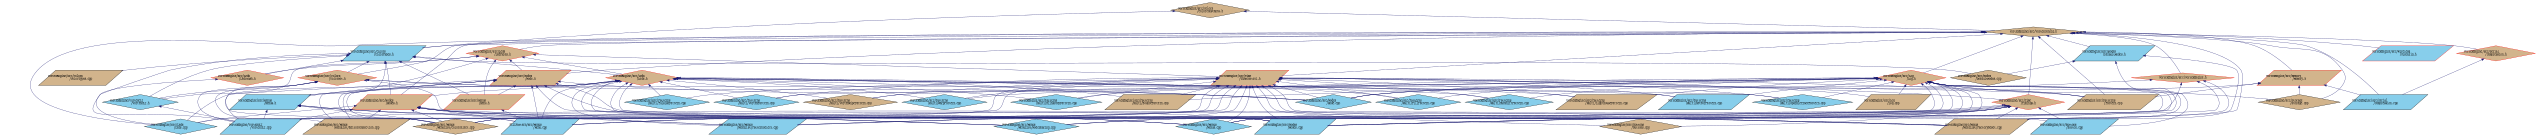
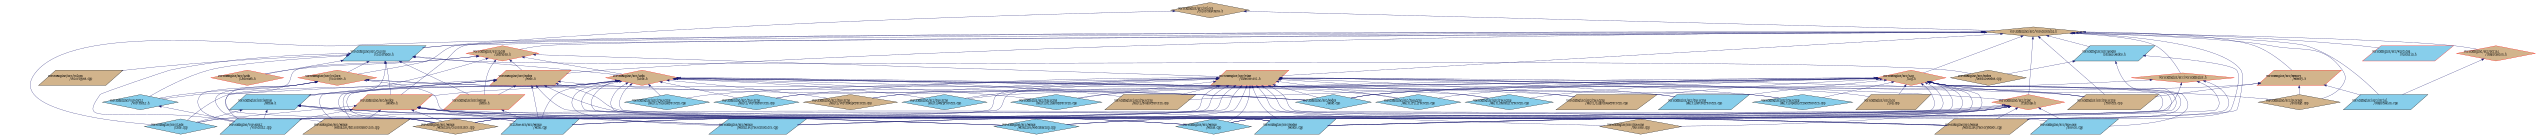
  digraph {
    fontname="Courier Prime"
    node [color=black fillcolor=tan fontname="Courier Prime" fontsize=10 shape=diamond style=filled]
    edge [color=midnightblue dir=back fontname="Courier Prime" fontsize=10 labelfontname=Helvetica labelfontsize=10 style=solid]
    n1 [fontcolor=black height=0.2 label="VortexEngine/src/Colors\l/ColorConstants.h" width=0.4]
    n2 [height=0.2 label="VortexEngine/src/VortexConfig.h" width=0.4]
    n3 [fillcolor=skyblue height=0.2 label="VortexEngine/src/Colors\l/ColorTypes.h" shape=parallelogram width=0.4]
    n4 [color=red height=0.2 label="VortexEngine/src/Time\l/TimeControl.h" shape=parallelogram width=0.4]
    n5 [color=red height=0.2 label="VortexEngine/src/Time\l/Timings.h" width=0.4]
    n6 [height=0.2 label="VortexEngine/src/Menus\l/MenuList/FactoryReset.cpp" shape=parallelogram width=0.4]
    n7 [fillcolor=skyblue height=0.2 label="VortexEngine/src/Leds\l/Leds.cpp" width=0.4]
    n8 [height=0.2 label="VortexEngine/src/Patterns\l/Pattern.cpp" shape=parallelogram width=0.4]
    n9 [color=red height=0.2 label="VortexEngine/src/Leds\l/LedTypes.h" width=0.4]
    n10 [color=red height=0.2 label="VortexEngine/src/Modes\l/Modes.h" shape=parallelogram width=0.4]
    n11 [color=red height=0.2 label="VortexEngine/src/Modes\l/Mode.h" shape=parallelogram width=0.4]
    n12 [color=red height=0.2 label="VortexEngine/src/Log\l/Log.h" width=0.4]
    n13 [height=0.2 label="VortexEngine/src/Storage\l/Storage.cpp" width=0.4]
    n14 [color=red height=0.2 label="VortexEngine/src/Colors\l/Colorset.h" width=0.4]
    n15 [color=red height=0.2 label="VortexEngine/src/Memory\l/Memory.h" shape=parallelogram width=0.4]
    n16 [fillcolor=skyblue height=0.2 label="VortexEngine/src/Serial\l/Compression.cpp" shape=parallelogram width=0.4]
    n17 [color=red fillcolor=skyblue height=0.2 label="VortexEngine/src/Wireless\l/VLConfig.h" shape=parallelogram width=0.4]
    n18 [color=red height=0.2 label="VortexEngine/src/VortexEngine.h" width=0.4]
    n19 [fillcolor=skyblue height=0.2 label="VortexEngine/src/Modes\l/DefaultModes.h" shape=parallelogram width=0.4]
    n20 [color=red height=0.2 label="VortexEngine/src/Serial\l/Compression.h" width=0.4]
    n21 [fillcolor=skyblue height=0.2 label="VortexEngine/VortexCLI\l/VortexCLI.cpp" shape=parallelogram width=0.4]
    n22 [color=red height=0.2 label="VortexEngine/src/Leds\l/LedStash.h" width=0.4]
    n23 [color=red height=0.2 label="VortexEngine/src/Leds\l/Leds.h" width=0.4]
    n24 [color=red height=0.2 label="VortexEngine/src/Menus\l/Menu.h" shape=parallelogram width=0.4]
    n25 [fillcolor=skyblue height=0.2 label="VortexEngine/src/Menus\l/Menus.h" shape=parallelogram width=0.4]
    n26 [fillcolor=skyblue height=0.2 label="VortexEngine/VortexCLI\l/VortexCLI.h" width=0.4]
    n27 [height=0.2 label="VortexEngine/src/Colors\l/ColorTypes.cpp" shape=parallelogram width=0.4]
    n28 [height=0.2 label="VortexEngine/src/Modes\l/DefaultModes.cpp" width=0.4]
    n29 [fillcolor=skyblue height=0.2 label="VortexEngine/src/Buttons\l/Button.cpp" shape=parallelogram width=0.4]
    n30 [height=0.2 label="VortexEngine/src/Buttons\l/Buttons.cpp" width=0.4]
    n31 [fillcolor=skyblue height=0.2 label="FillPattern/src/Menus\l/Menu.cpp" shape=parallelogram width=0.4]
    n32 [height=0.2 label="VortexEngine/src/Menus\l/MenuList/ColorSelect.cpp" width=0.4]
    n33 [fillcolor=skyblue height=0.2 label="VortexEngine/src/Menus\l/MenuList/ModeSharing.cpp" width=0.4]
    n34 [fillcolor=skyblue height=0.2 label="VortexEngine/src/Menus\l/MenuList/PatternSelect.cpp" shape=parallelogram width=0.4]
    n35 [fillcolor=skyblue height=0.2 label="VortexEngine/src/Menus\l/Menus.cpp" width=0.4]
    n36 [fillcolor=skyblue height=0.2 label="VortexEngine/src/Modes\l/Modes.cpp" shape=parallelogram width=0.4]
    n37 [height=0.2 label="VortexEngine/src/Log\l/Log.cpp" shape=parallelogram width=0.4]
    n38 [height=0.2 label="VortexEngine/src/Menus\l/MenuList/EditorConnection.cpp" shape=parallelogram width=0.4]
    n39 [fillcolor=skyblue height=0.2 label="VortexEngine/src/Modes\l/Mode.cpp" width=0.4]
    n40 [fillcolor=skyblue height=0.2 label="VortexEngine/src/Patterns\l/Multi/BlinkStepPattern.cpp" width=0.4]
    n41 [height=0.2 label="VortexEngine/src/Patterns\l/Multi/BouncePattern.cpp" shape=parallelogram width=0.4]
    n42 [fillcolor=skyblue height=0.2 label="VortexEngine/src/Patterns\l/Multi/FillPattern.cpp" width=0.4]
    n43 [fillcolor=skyblue height=0.2 label="VortexEngine/src/Patterns\l/Multi/HueShiftPattern.cpp" width=0.4]
    n44 [height=0.2 label="VortexEngine/src/Patterns\l/Multi/LighthousePattern.cpp" shape=parallelogram width=0.4]
    n45 [fillcolor=skyblue height=0.2 label="VortexEngine/src/Patterns\l/Multi/MeteorPattern.cpp" shape=parallelogram width=0.4]
    n46 [fillcolor=skyblue height=0.2 label="VortexEngine/src/Patterns\l/Multi/PulsishPattern.cpp" width=0.4]
    n47 [fillcolor=skyblue height=0.2 label="VortexEngine/src/Patterns\l/Multi/SparkleTracePattern.cpp" width=0.4]
    n48 [fillcolor=skyblue height=0.2 label="VortexEngine/src/Patterns\l/Multi/VortexPattern.cpp" width=0.4]
    n49 [height=0.2 label="VortexEngine/src/Patterns\l/Multi/VortexWipePattern.cpp" width=0.4]
    n50 [fillcolor=skyblue height=0.2 label="VortexEngine/src/Patterns\l/Multi/WarpPattern.cpp" width=0.4]
    n1 -> n2
    n1 -> n3
    n2 -> n3
    n2 -> n4
    n2 -> n5
    n2 -> n6
    n2 -> n7
    n2 -> n8
    n2 -> n9
    n2 -> n10
    n2 -> n11
    n2 -> n12
    n2 -> n13
    n2 -> n14
    n2 -> n15
    n2 -> n16
    n2 -> n17
    n2 -> n18
    n2 -> n19
    n2 -> n20
    n3 -> n10
    n3 -> n14
    n3 -> n21
    n3 -> n22
    n3 -> n23
    n3 -> n24
    n3 -> n25
    n3 -> n26
    n3 -> n27
    n3 -> n28
    n4 -> n5
    n4 -> n6
    n4 -> n7
    n4 -> n8
    n4 -> n21
    n4 -> n29
    n4 -> n30
    n4 -> n31
    n4 -> n32
    n4 -> n33
    n4 -> n34
    n4 -> n35
    n4 -> n36
    n4 -> n37
    n4 -> n38
    n4 -> n39
    n4 -> n40
    n4 -> n41
    n4 -> n42
    n4 -> n43
    n4 -> n44
    n4 -> n45
    n4 -> n46
    n4 -> n47
    n4 -> n48
    n4 -> n49
    n4 -> n50
    n5 -> n6
    n5 -> n21
    n5 -> n29
    n5 -> n30
    n5 -> n31
    n5 -> n32
    n5 -> n33
    n5 -> n34
    n5 -> n35
    n5 -> n36
    n9 -> n4
    n9 -> n11
    n9 -> n22
    n9 -> n23
    n9 -> n24
    n9 -> n25
    n9 -> n26
    n10 -> n6
    n10 -> n7
    n10 -> n21
    n10 -> n31
    n10 -> n32
    n10 -> n33
    n10 -> n34
    n10 -> n35
    n10 -> n36
    n10 -> n38
    n11 -> n6
    n11 -> n21
    n11 -> n24
    n11 -> n25
    n11 -> n31
    n11 -> n32
    n11 -> n33
    n11 -> n36
    n11 -> n38
    n11 -> n39
    n12 -> n6
    n12 -> n8
    n12 -> n13
    n12 -> n21
    n12 -> n29
    n12 -> n31
    n12 -> n32
    n12 -> n33
    n12 -> n34
    n12 -> n35
    n12 -> n36
    n12 -> n37
    n12 -> n38
    n12 -> n39
    n12 -> n40
    n12 -> n41
    n12 -> n42
    n12 -> n43
    n12 -> n44
    n12 -> n45
    n12 -> n47
    n12 -> n48
    n12 -> n49
    n12 -> n50
    n14 -> n8
    n14 -> n21
    n14 -> n26
    n14 -> n32
    n14 -> n36
    n14 -> n38
    n14 -> n39
    n15 -> n8
    n15 -> n13
    n15 -> n16
    n15 -> n39
    n18 -> n6
    n18 -> n35
    n18 -> n36
    n18 -> n39
    n19 -> n6
    n19 -> n28
    n19 -> n36
    n20 -> n16
-   n22 -> n7
+   n25 -> n7
    n23 -> n6
    n23 -> n7
    n23 -> n10
    n23 -> n31
    n23 -> n32
    n23 -> n33
    n23 -> n34
    n23 -> n35
    n23 -> n36
    n23 -> n38
    n23 -> n39
    n23 -> n40
    n23 -> n41
    n23 -> n42
    n23 -> n43
    n23 -> n44
    n23 -> n45
    n23 -> n46
    n23 -> n47
    n23 -> n48
    n23 -> n49
    n23 -> n50
    n24 -> n31
    n25 -> n21
    n25 -> n31
    n25 -> n32
    n25 -> n34
    n25 -> n35
    n26 -> n21
  }
